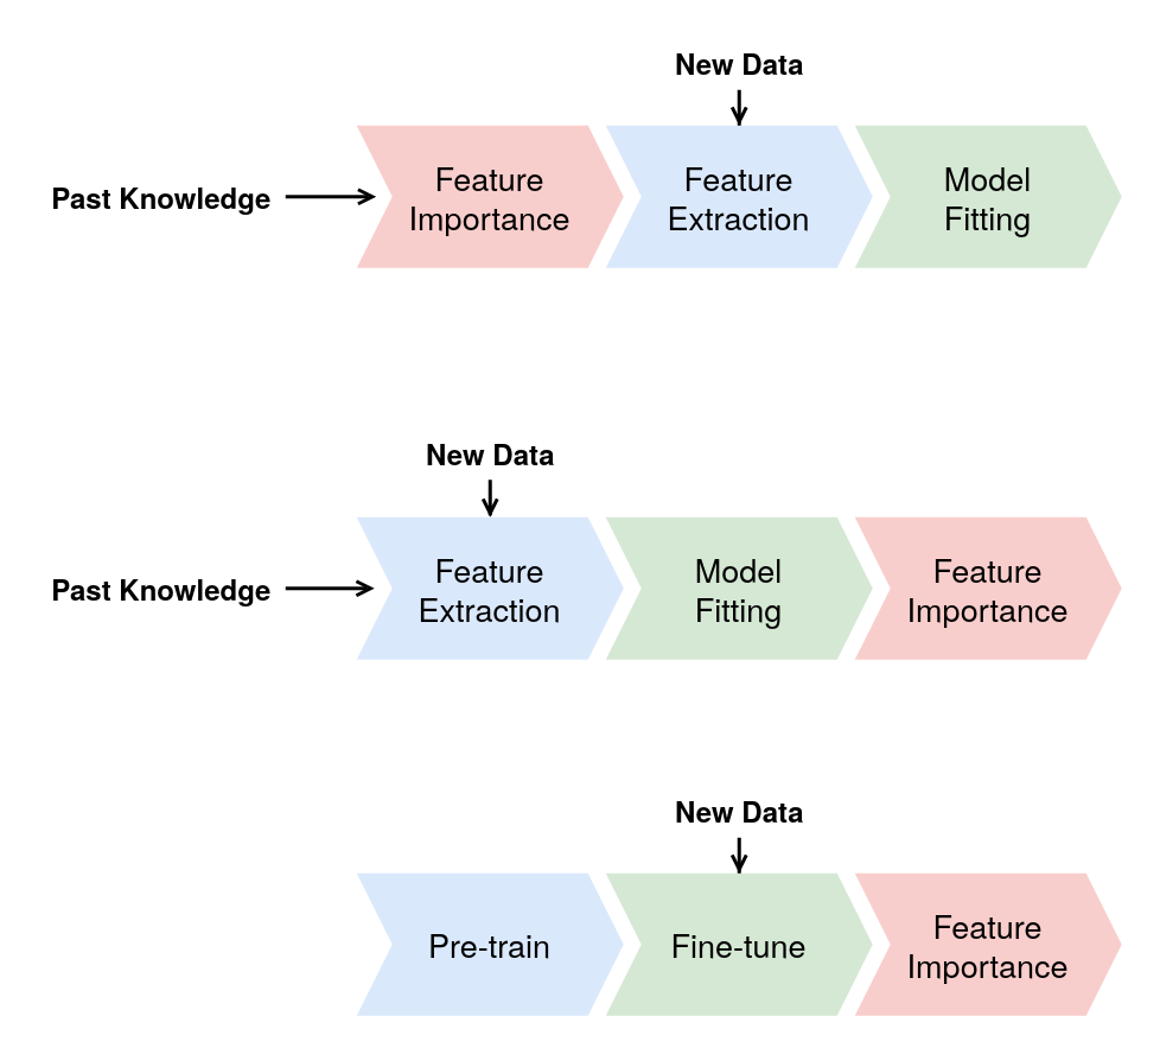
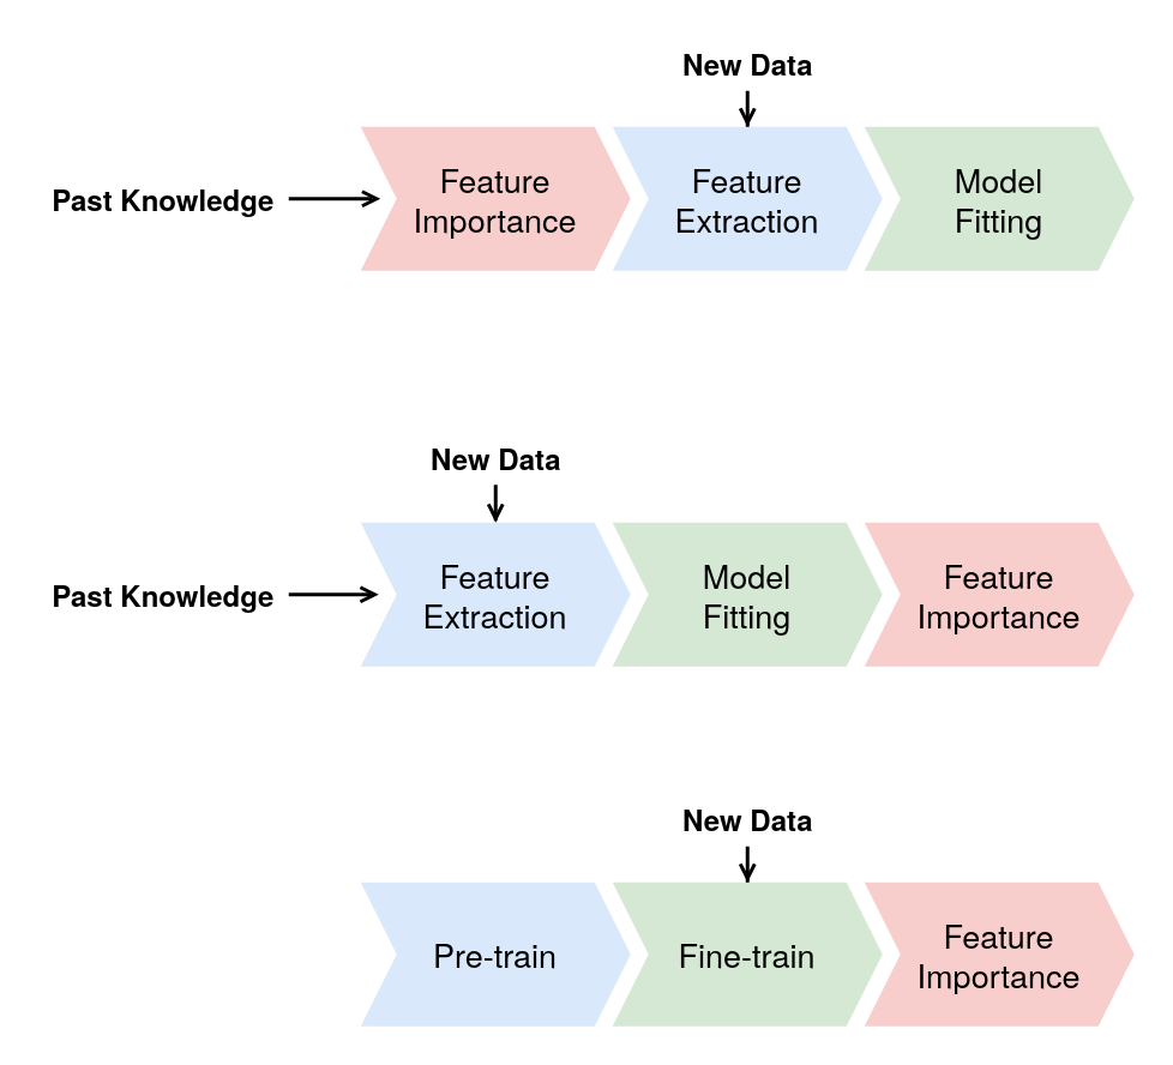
  <mxCell id="0" />
  <mxCell id="1" parent="0" />
  <mxCell id="2" style="edgeStyle=orthogonalEdgeStyle;rounded=0;orthogonalLoop=1;jettySize=auto;html=1;fontFamily=Helvetica Neue;targetPerimeterSpacing=9;endArrow=open;endFill=0;strokeWidth=2;" edge="1" parent="1" source="3" target="6"><mxGeometry relative="1" as="geometry" /></mxCell>
  <mxCell id="3" value="Past Knowledge" style="text;html=1;align=center;verticalAlign=middle;resizable=0;points=[];autosize=1;strokeColor=none;fillColor=none;fontFamily=Helvetica Neue;fontSize=16;fontStyle=1;spacing=0;" vertex="1" parent="1"><mxGeometry x="20" y="95" width="140" height="30" as="geometry" /></mxCell>
  <mxCell id="4" style="edgeStyle=orthogonalEdgeStyle;rounded=0;orthogonalLoop=1;jettySize=auto;html=1;fontFamily=Helvetica Neue;targetPerimeterSpacing=10;endArrow=open;endFill=0;strokeWidth=2;" edge="1" parent="1" source="5" target="9"><mxGeometry relative="1" as="geometry"><mxPoint x="220" y="330" as="targetPoint" /></mxGeometry></mxCell>
  <mxCell id="5" value="Past Knowledge" style="text;html=1;align=center;verticalAlign=middle;resizable=0;points=[];autosize=1;strokeColor=none;fillColor=none;fontFamily=Helvetica Neue;fontSize=16;fontStyle=1;spacing=0;" vertex="1" parent="1"><mxGeometry x="20" y="315" width="140" height="30" as="geometry" /></mxCell>
  <mxCell id="6" value="Feature&lt;br style=&quot;font-size: 18px;&quot;&gt;Importance" style="shape=step;perimeter=stepPerimeter;whiteSpace=wrap;html=1;fixedSize=1;fontFamily=Helvetica Neue;fontSize=18;fillColor=#f8cecc;strokeColor=none;" vertex="1" parent="1"><mxGeometry x="200" y="70" width="150" height="80" as="geometry" /></mxCell>
  <mxCell id="7" value="Model&lt;br style=&quot;font-size: 18px;&quot;&gt;Fitting" style="shape=step;perimeter=stepPerimeter;whiteSpace=wrap;html=1;fixedSize=1;fontFamily=Helvetica Neue;fontSize=18;fillColor=#d5e8d4;strokeColor=none;" vertex="1" parent="1"><mxGeometry x="480" y="70" width="150" height="80" as="geometry" /></mxCell>
  <mxCell id="8" value="Feature&lt;br style=&quot;font-size: 18px;&quot;&gt;Extraction" style="shape=step;perimeter=stepPerimeter;whiteSpace=wrap;html=1;fixedSize=1;fontFamily=Helvetica Neue;fontSize=18;fillColor=#dae8fc;strokeColor=none;" vertex="1" parent="1"><mxGeometry x="340" y="70" width="150" height="80" as="geometry" /></mxCell>
  <mxCell id="9" value="Feature&lt;br style=&quot;font-size: 18px;&quot;&gt;Extraction" style="shape=step;perimeter=stepPerimeter;whiteSpace=wrap;html=1;fixedSize=1;fontFamily=Helvetica Neue;fontSize=18;fillColor=#dae8fc;strokeColor=none;" vertex="1" parent="1"><mxGeometry x="200" y="290" width="150" height="80" as="geometry" /></mxCell>
  <mxCell id="10" value="Feature&lt;br&gt;Importance" style="shape=step;perimeter=stepPerimeter;whiteSpace=wrap;html=1;fixedSize=1;fontFamily=Helvetica Neue;fontSize=18;fillColor=#f8cecc;strokeColor=none;" vertex="1" parent="1"><mxGeometry x="480" y="290" width="150" height="80" as="geometry" /></mxCell>
  <mxCell id="11" value="Model&lt;br&gt;Fitting" style="shape=step;perimeter=stepPerimeter;whiteSpace=wrap;html=1;fixedSize=1;fontFamily=Helvetica Neue;fontSize=18;fillColor=#d5e8d4;strokeColor=none;" vertex="1" parent="1"><mxGeometry x="340" y="290" width="150" height="80" as="geometry" /></mxCell>
  <mxCell id="12" value="Pre-train" style="shape=step;perimeter=stepPerimeter;whiteSpace=wrap;html=1;fixedSize=1;fontFamily=Helvetica Neue;fontSize=18;fillColor=#dae8fc;strokeColor=none;" vertex="1" parent="1"><mxGeometry x="200" y="490" width="150" height="80" as="geometry" /></mxCell>
  <mxCell id="13" value="Feature&lt;br&gt;Importance" style="shape=step;perimeter=stepPerimeter;whiteSpace=wrap;html=1;fixedSize=1;fontFamily=Helvetica Neue;fontSize=18;fillColor=#f8cecc;strokeColor=none;" vertex="1" parent="1"><mxGeometry x="480" y="490" width="150" height="80" as="geometry" /></mxCell>
- <mxCell id="14" value="Fine-tune" style="shape=step;perimeter=stepPerimeter;whiteSpace=wrap;html=1;fixedSize=1;fontFamily=Helvetica Neue;fontSize=18;fillColor=#d5e8d4;strokeColor=none;" vertex="1" parent="1"><mxGeometry x="340" y="490" width="150" height="80" as="geometry" /></mxCell>
+ <mxCell id="14" value="Fine-train" style="shape=step;perimeter=stepPerimeter;whiteSpace=wrap;html=1;fixedSize=1;fontFamily=Helvetica Neue;fontSize=18;fillColor=#d5e8d4;strokeColor=none;" vertex="1" parent="1"><mxGeometry x="340" y="490" width="150" height="80" as="geometry" /></mxCell>
  <mxCell id="15" style="edgeStyle=orthogonalEdgeStyle;rounded=0;orthogonalLoop=1;jettySize=auto;html=1;endArrow=open;endFill=0;strokeWidth=2;" edge="1" parent="1" source="16" target="14"><mxGeometry relative="1" as="geometry" /></mxCell>
  <mxCell id="16" value="New Data" style="text;html=1;align=center;verticalAlign=middle;resizable=0;points=[];autosize=1;strokeColor=none;fillColor=none;fontFamily=Helvetica Neue;fontSize=16;fontStyle=1;spacing=0;" vertex="1" parent="1"><mxGeometry x="370" y="440" width="90" height="30" as="geometry" /></mxCell>
  <mxCell id="17" style="edgeStyle=orthogonalEdgeStyle;rounded=0;orthogonalLoop=1;jettySize=auto;html=1;endArrow=open;endFill=0;strokeWidth=2;" edge="1" parent="1" source="18" target="9"><mxGeometry relative="1" as="geometry" /></mxCell>
  <mxCell id="18" value="New Data" style="text;html=1;align=center;verticalAlign=middle;resizable=0;points=[];autosize=1;strokeColor=none;fillColor=none;fontFamily=Helvetica Neue;fontSize=16;fontStyle=1;spacing=0;" vertex="1" parent="1"><mxGeometry x="230" y="239" width="90" height="30" as="geometry" /></mxCell>
  <mxCell id="19" style="edgeStyle=orthogonalEdgeStyle;rounded=0;orthogonalLoop=1;jettySize=auto;html=1;endArrow=open;endFill=0;strokeWidth=2;" edge="1" parent="1" source="20" target="8"><mxGeometry relative="1" as="geometry" /></mxCell>
  <mxCell id="20" value="New Data" style="text;html=1;align=center;verticalAlign=middle;resizable=0;points=[];autosize=1;strokeColor=none;fillColor=none;fontFamily=Helvetica Neue;fontSize=16;fontStyle=1;spacing=0;" vertex="1" parent="1"><mxGeometry x="370" y="20" width="90" height="30" as="geometry" /></mxCell>
